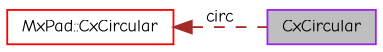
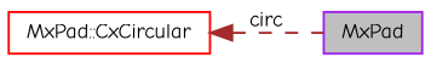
  digraph {
    rankdir=LR
    fontname="Comic Neue"
    node [fontname="Comic Neue" fontsize=10 shape=record style=filled]
-   n1 [color=purple fillcolor=grey75 fontcolor=black height=0.2 label=CxCircular width=0.4]
+   n1 [color=purple fillcolor=grey75 fontcolor=black height=0.2 label=MxPad width=0.4]
    n2 [color=red fillcolor=white height=0.2 label="MxPad::CxCircular" width=0.4]
    n2 -> n1 [color=brown dir=back fontname="Comic Neue" fontsize=10 label=circ labelfontname=FreeSans labelfontsize=10 style=dashed]
  }
